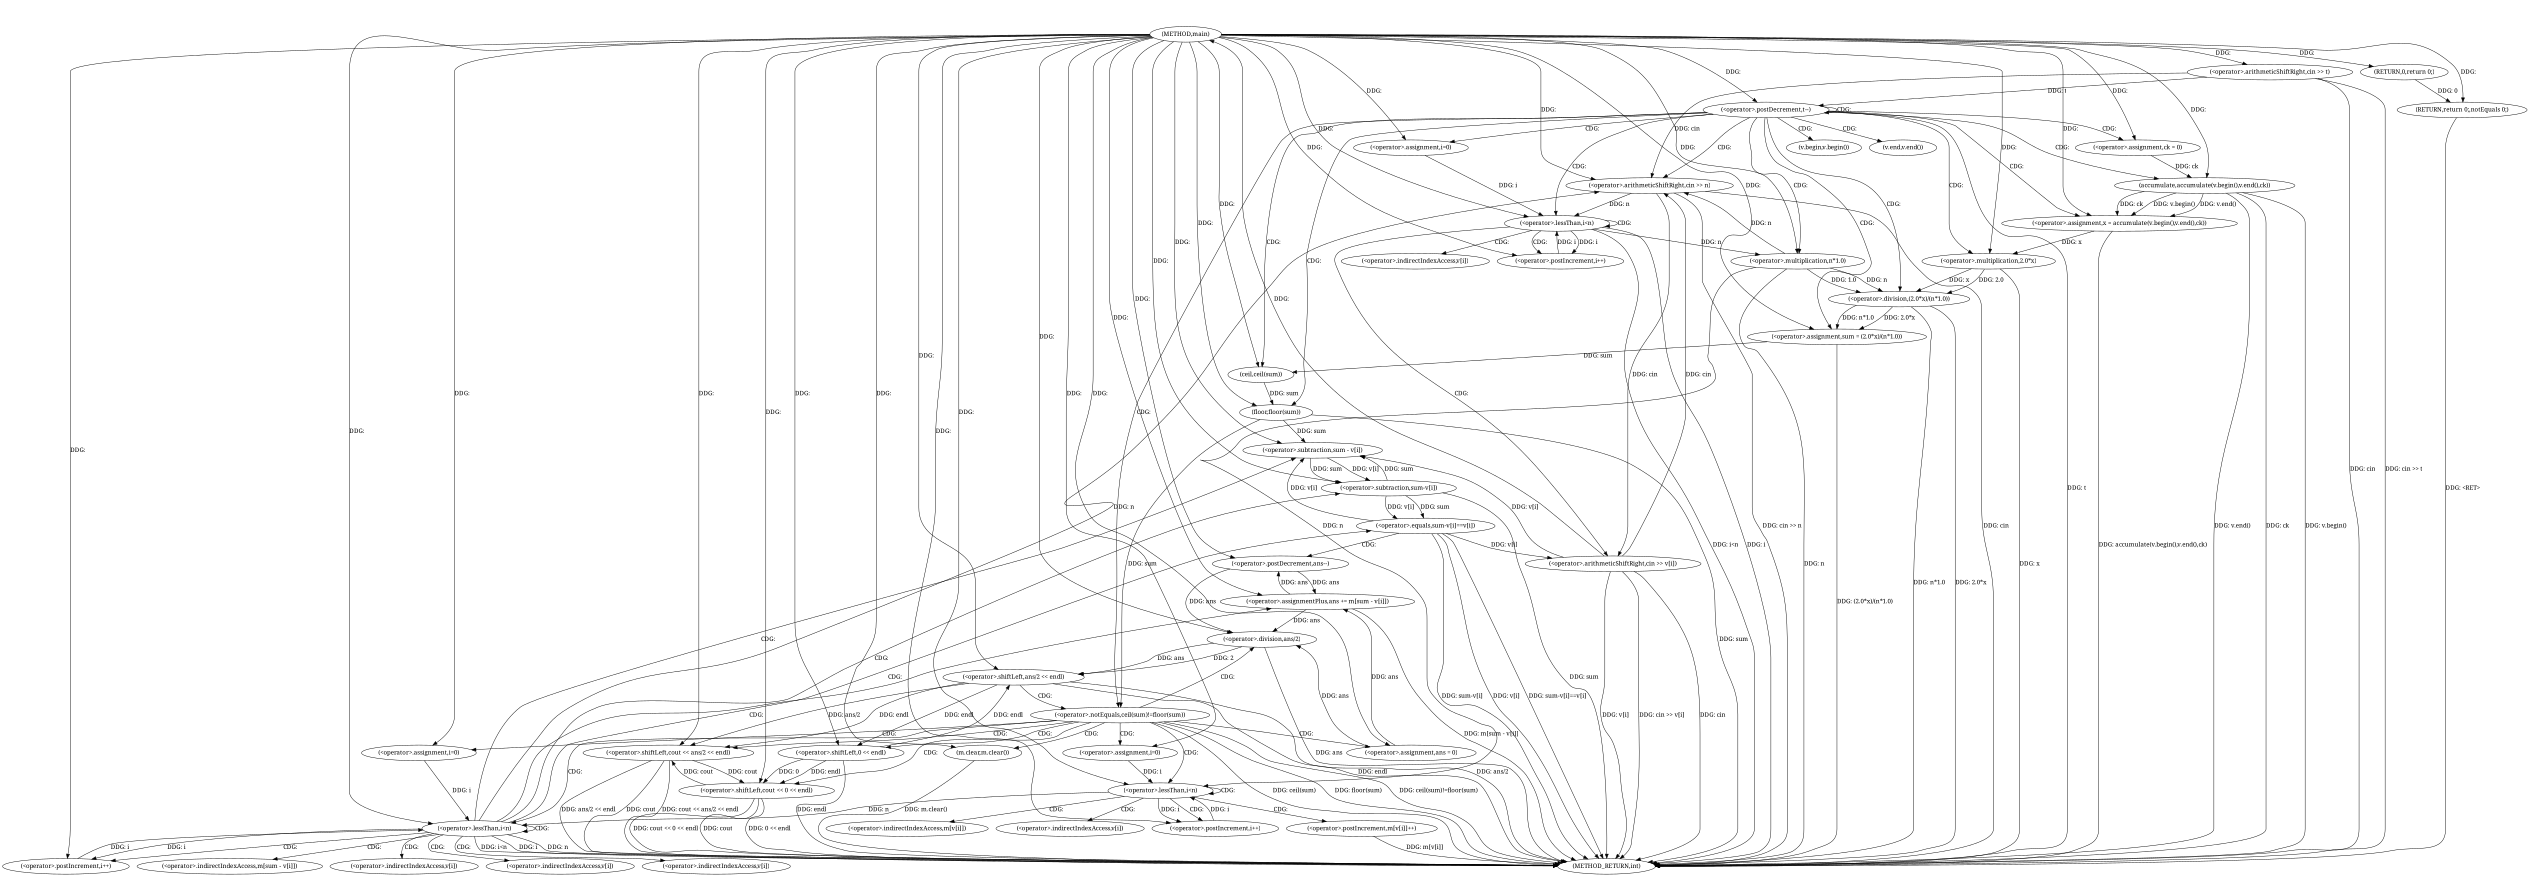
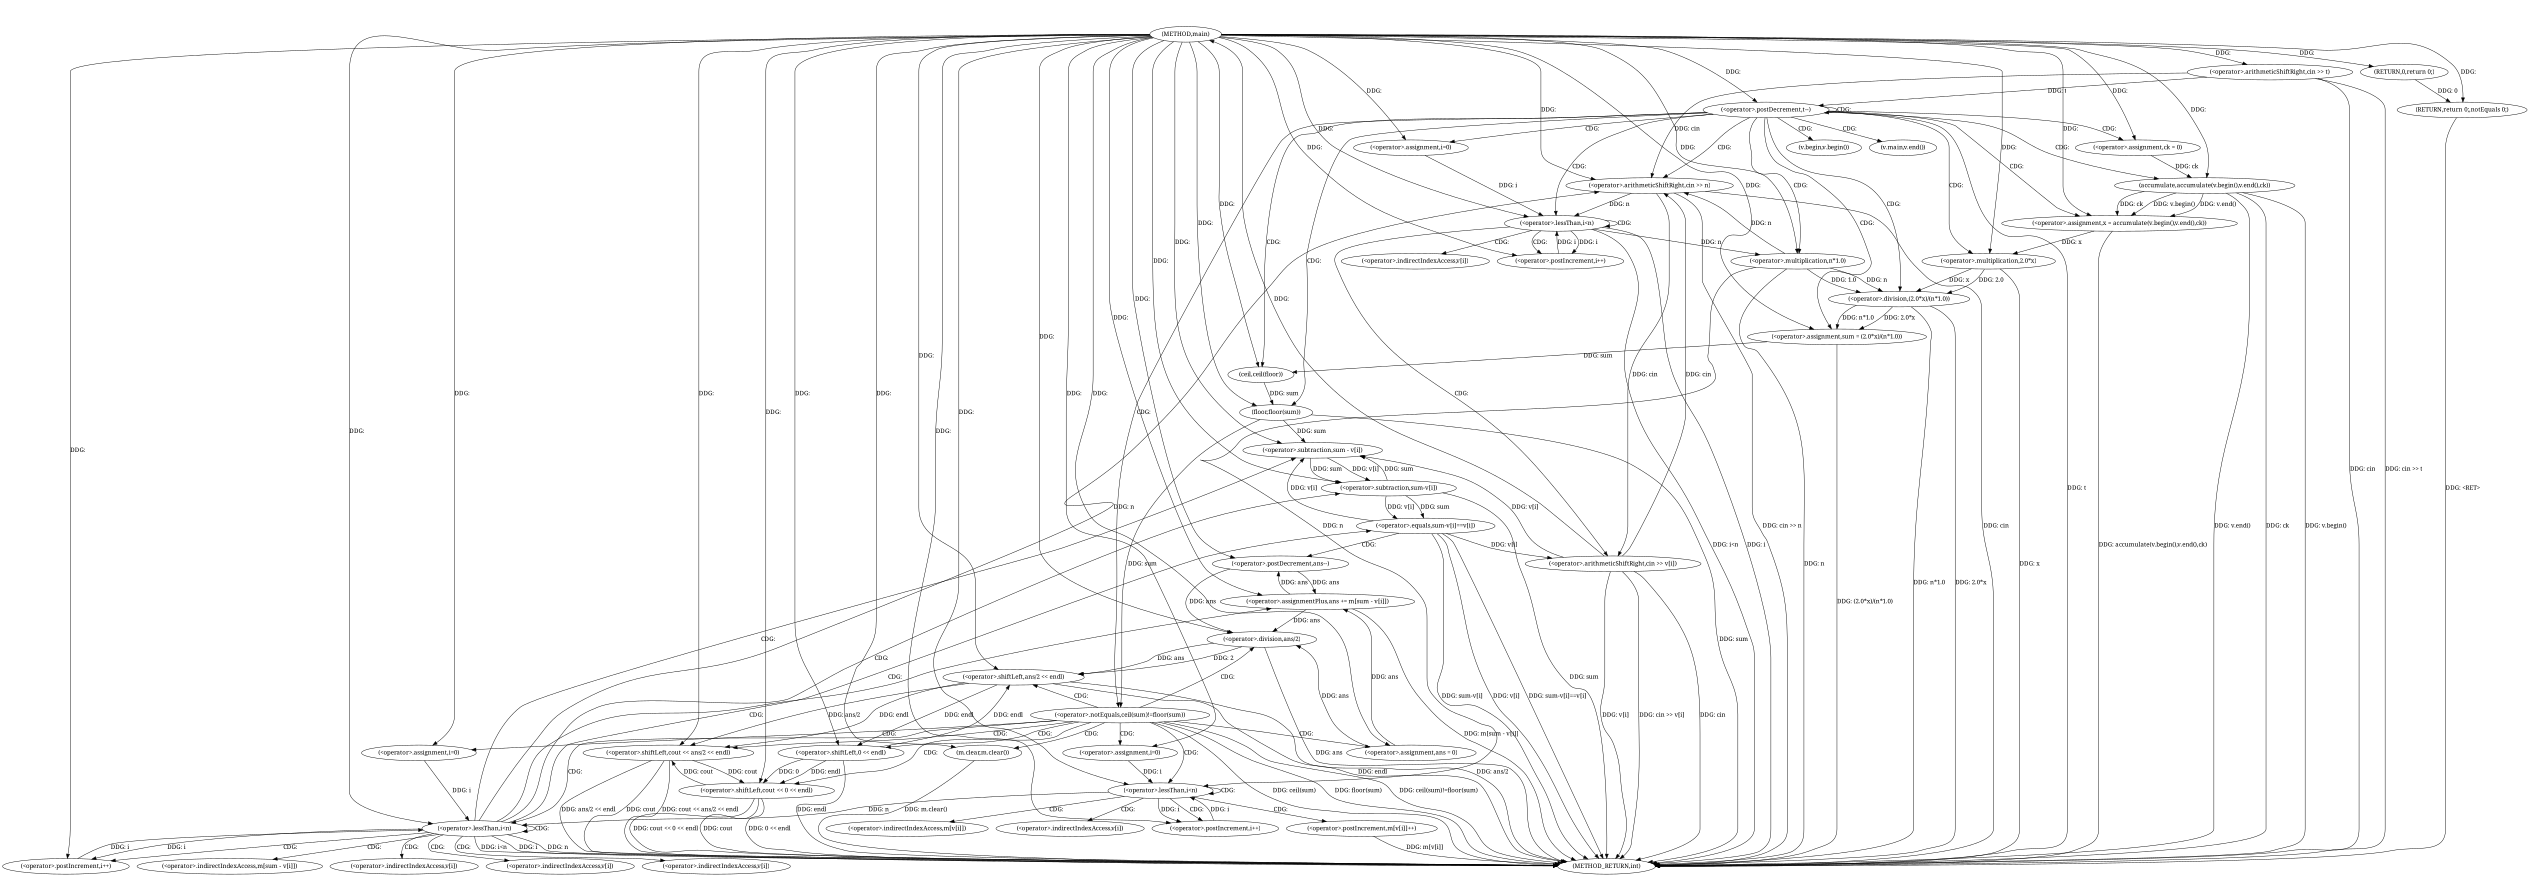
  digraph {
    fontname="Noto Serif"
    node [fontname="Noto Serif"]
    edge [fontname="Noto Serif"]
    n1 [label="(METHOD,main)"]
    n2 [label="(<operator>.arithmeticShiftRight,cin >> t)"]
    n3 [label="(RETURN,return 0;,notEquals 0;)"]
    n4 [label="(<operator>.postDecrement,t--)"]
    n5 [label="(RETURN,0,return 0;)"]
    n6 [label="(<operator>.arithmeticShiftRight,cin >> n)"]
    n7 [label="(<operator>.assignment,ck = 0)"]
    n8 [label="(<operator>.assignment,x = accumulate(v.begin(),v.end(),ck))"]
    n9 [label="(<operator>.assignment,sum = (2.0*x)/(n*1.0))"]
    n10 [label="(<operator>.assignment,ans = 0)"]
    n11 [label="(<operator>.shiftLeft,cout << ans/2 << endl)"]
    n12 [label="(m.clear,m.clear())"]
    n13 [label="(<operator>.assignment,i=0)"]
    n14 [label="(<operator>.lessThan,i<n)"]
    n15 [label="(<operator>.postIncrement,i++)"]
    n16 [label="(<operator>.assignment,i=0)"]
    n17 [label="(<operator>.lessThan,i<n)"]
    n18 [label="(<operator>.postIncrement,i++)"]
    n19 [label="(<operator>.assignment,i=0)"]
    n20 [label="(<operator>.lessThan,i<n)"]
    n21 [label="(<operator>.postIncrement,i++)"]
    n22 [label="(accumulate,accumulate(v.begin(),v.end(),ck))"]
    n23 [label="(<operator>.shiftLeft,cout << 0 << endl)"]
    n24 [label="(<operator>.assignmentPlus,ans += m[sum - v[i]])"]
    n25 [label="(<operator>.shiftLeft,ans/2 << endl)"]
    n26 [label="(<operator>.multiplication,2.0*x)"]
    n27 [label="(<operator>.multiplication,n*1.0)"]
-   n28 [label="(ceil,ceil(sum))"]
+   n28 [label="(ceil,ceil(floor))"]
    n29 [label="(floor,floor(sum))"]
    n30 [label="(<operator>.division,ans/2)"]
    n31 [label="(<operator>.shiftLeft,0 << endl)"]
    n32 [label="(<operator>.postDecrement,ans--)"]
    n33 [label="(<operator>.subtraction,sum - v[i])"]
    n34 [label="(<operator>.subtraction,sum-v[i])"]
    n35 [label="(METHOD_RETURN,int)"]
    n36 [label="(<operator>.notEquals,ceil(sum)!=floor(sum))"]
    n37 [label="(<operator>.division,(2.0*x)/(n*1.0))"]
    n38 [label="(v.begin,v.begin())"]
-   n39 [label="(v.end,v.end())"]
+   n39 [label="(v.main,v.end())"]
    n40 [label="(<operator>.arithmeticShiftRight,cin >> v[i])"]
    n41 [label="(<operator>.indirectIndexAccess,v[i])"]
    n42 [label="(<operator>.postIncrement,m[v[i]]++)"]
    n43 [label="(<operator>.indirectIndexAccess,m[v[i]])"]
    n44 [label="(<operator>.indirectIndexAccess,v[i])"]
    n45 [label="(<operator>.equals,sum-v[i]==v[i])"]
    n46 [label="(<operator>.indirectIndexAccess,m[sum - v[i]])"]
    n47 [label="(<operator>.indirectIndexAccess,v[i])"]
    n48 [label="(<operator>.indirectIndexAccess,v[i])"]
    n49 [label="(<operator>.indirectIndexAccess,v[i])"]
    n1 -> n2 [label="DDG: "]
    n1 -> n3 [label="DDG: "]
    n1 -> n4 [label="DDG: "]
    n1 -> n5 [label="DDG: "]
    n1 -> n6 [label="DDG: "]
    n1 -> n7 [label="DDG: "]
    n1 -> n8 [label="DDG: "]
    n1 -> n9 [label="DDG: "]
    n1 -> n10 [label="DDG: "]
    n1 -> n11 [label="DDG: "]
    n1 -> n12 [label="DDG: "]
    n1 -> n13 [label="DDG: "]
    n1 -> n14 [label="DDG: "]
    n1 -> n15 [label="DDG: "]
    n1 -> n16 [label="DDG: "]
    n1 -> n17 [label="DDG: "]
    n1 -> n18 [label="DDG: "]
    n1 -> n19 [label="DDG: "]
    n1 -> n20 [label="DDG: "]
    n1 -> n21 [label="DDG: "]
    n1 -> n22 [label="DDG: "]
    n1 -> n23 [label="DDG: "]
    n1 -> n24 [label="DDG: "]
    n1 -> n25 [label="DDG: "]
    n1 -> n26 [label="DDG: "]
    n1 -> n27 [label="DDG: "]
    n1 -> n28 [label="DDG: "]
    n1 -> n29 [label="DDG: "]
    n1 -> n30 [label="DDG: "]
    n1 -> n31 [label="DDG: "]
    n1 -> n32 [label="DDG: "]
    n1 -> n33 [label="DDG: "]
    n1 -> n34 [label="DDG: "]
    n2 -> n4 [label="DDG: t"]
    n2 -> n6 [label="DDG: cin"]
    n2 -> n35 [label="DDG: cin"]
    n2 -> n35 [label="DDG: cin >> t"]
    n3 -> n35 [label="DDG: <RET>"]
    n4 -> n4 [label="CDG: "]
    n4 -> n6 [label="CDG: "]
    n4 -> n7 [label="CDG: "]
    n4 -> n8 [label="CDG: "]
    n4 -> n9 [label="CDG: "]
    n4 -> n13 [label="CDG: "]
    n4 -> n14 [label="CDG: "]
    n4 -> n22 [label="CDG: "]
    n4 -> n26 [label="CDG: "]
    n4 -> n27 [label="CDG: "]
    n4 -> n28 [label="CDG: "]
    n4 -> n29 [label="CDG: "]
    n4 -> n35 [label="DDG: t"]
    n4 -> n36 [label="CDG: "]
    n4 -> n37 [label="CDG: "]
    n4 -> n38 [label="CDG: "]
    n4 -> n39 [label="CDG: "]
    n5 -> n3 [label="DDG: 0"]
    n6 -> n14 [label="DDG: n"]
    n6 -> n35 [label="DDG: cin"]
    n6 -> n35 [label="DDG: cin >> n"]
    n6 -> n40 [label="DDG: cin"]
    n7 -> n22 [label="DDG: ck"]
    n8 -> n26 [label="DDG: x"]
    n8 -> n35 [label="DDG: accumulate(v.begin(),v.end(),ck)"]
    n9 -> n28 [label="DDG: sum"]
    n9 -> n35 [label="DDG: (2.0*x)/(n*1.0)"]
    n10 -> n24 [label="DDG: ans"]
    n10 -> n30 [label="DDG: ans"]
    n11 -> n23 [label="DDG: cout"]
    n11 -> n35 [label="DDG: cout"]
    n11 -> n35 [label="DDG: ans/2 << endl"]
    n11 -> n35 [label="DDG: cout << ans/2 << endl"]
    n12 -> n35 [label="DDG: m.clear()"]
    n13 -> n14 [label="DDG: i"]
    n14 -> n14 [label="CDG: "]
    n14 -> n15 [label="DDG: i"]
    n14 -> n15 [label="CDG: "]
    n14 -> n27 [label="DDG: n"]
    n14 -> n35 [label="DDG: i"]
    n14 -> n35 [label="DDG: i<n"]
    n14 -> n40 [label="CDG: "]
    n14 -> n41 [label="CDG: "]
    n15 -> n14 [label="DDG: i"]
    n16 -> n17 [label="DDG: i"]
    n17 -> n17 [label="CDG: "]
    n17 -> n18 [label="DDG: i"]
    n17 -> n18 [label="CDG: "]
    n17 -> n20 [label="DDG: n"]
    n17 -> n42 [label="CDG: "]
    n17 -> n43 [label="CDG: "]
    n17 -> n44 [label="CDG: "]
    n18 -> n17 [label="DDG: i"]
    n19 -> n20 [label="DDG: i"]
    n20 -> n6 [label="DDG: n"]
    n20 -> n20 [label="CDG: "]
    n20 -> n21 [label="DDG: i"]
    n20 -> n21 [label="CDG: "]
    n20 -> n24 [label="CDG: "]
    n20 -> n33 [label="CDG: "]
    n20 -> n34 [label="CDG: "]
    n20 -> n35 [label="DDG: i"]
    n20 -> n35 [label="DDG: n"]
    n20 -> n35 [label="DDG: i<n"]
    n20 -> n45 [label="CDG: "]
    n20 -> n46 [label="CDG: "]
    n20 -> n47 [label="CDG: "]
    n20 -> n48 [label="CDG: "]
    n20 -> n49 [label="CDG: "]
    n21 -> n20 [label="DDG: i"]
    n22 -> n8 [label="DDG: ck"]
    n22 -> n8 [label="DDG: v.begin()"]
    n22 -> n8 [label="DDG: v.end()"]
    n22 -> n35 [label="DDG: v.begin()"]
    n22 -> n35 [label="DDG: v.end()"]
    n22 -> n35 [label="DDG: ck"]
    n23 -> n11 [label="DDG: cout"]
    n23 -> n35 [label="DDG: cout"]
    n23 -> n35 [label="DDG: 0 << endl"]
    n23 -> n35 [label="DDG: cout << 0 << endl"]
    n24 -> n30 [label="DDG: ans"]
    n24 -> n32 [label="DDG: ans"]
    n24 -> n35 [label="DDG: m[sum - v[i]]"]
    n25 -> n11 [label="DDG: ans/2"]
    n25 -> n11 [label="DDG: endl"]
    n25 -> n31 [label="DDG: endl"]
    n25 -> n35 [label="DDG: ans/2"]
    n25 -> n35 [label="DDG: endl"]
    n26 -> n35 [label="DDG: x"]
    n26 -> n37 [label="DDG: x"]
    n26 -> n37 [label="DDG: 2.0"]
    n27 -> n6 [label="DDG: n"]
    n27 -> n17 [label="DDG: n"]
    n27 -> n35 [label="DDG: n"]
    n27 -> n37 [label="DDG: 1.0"]
    n27 -> n37 [label="DDG: n"]
    n28 -> n29 [label="DDG: sum"]
    n29 -> n33 [label="DDG: sum"]
    n29 -> n35 [label="DDG: sum"]
    n29 -> n36 [label="DDG: sum"]
    n30 -> n25 [label="DDG: 2"]
    n30 -> n25 [label="DDG: ans"]
    n30 -> n35 [label="DDG: ans"]
    n31 -> n23 [label="DDG: endl"]
    n31 -> n23 [label="DDG: 0"]
    n31 -> n25 [label="DDG: endl"]
    n31 -> n35 [label="DDG: endl"]
    n32 -> n24 [label="DDG: ans"]
    n32 -> n30 [label="DDG: ans"]
    n33 -> n34 [label="DDG: sum"]
    n33 -> n34 [label="DDG: v[i]"]
    n34 -> n33 [label="DDG: sum"]
    n34 -> n35 [label="DDG: sum"]
    n34 -> n45 [label="DDG: sum"]
    n34 -> n45 [label="DDG: v[i]"]
    n36 -> n10 [label="CDG: "]
    n36 -> n11 [label="CDG: "]
    n36 -> n12 [label="CDG: "]
    n36 -> n16 [label="CDG: "]
    n36 -> n17 [label="CDG: "]
    n36 -> n19 [label="CDG: "]
    n36 -> n20 [label="CDG: "]
    n36 -> n23 [label="CDG: "]
-   n25 -> n36 [label="CDG: "]
+   n36 -> n25 [label="CDG: "]
    n36 -> n30 [label="CDG: "]
    n36 -> n31 [label="CDG: "]
    n36 -> n35 [label="DDG: ceil(sum)"]
    n36 -> n35 [label="DDG: floor(sum)"]
    n36 -> n35 [label="DDG: ceil(sum)!=floor(sum)"]
    n37 -> n9 [label="DDG: 2.0*x"]
    n37 -> n9 [label="DDG: n*1.0"]
    n37 -> n35 [label="DDG: 2.0*x"]
    n37 -> n35 [label="DDG: n*1.0"]
    n40 -> n1 [label="DDG: "]
    n40 -> n6 [label="DDG: cin"]
    n40 -> n33 [label="DDG: v[i]"]
    n40 -> n35 [label="DDG: cin"]
    n40 -> n35 [label="DDG: v[i]"]
    n40 -> n35 [label="DDG: cin >> v[i]"]
    n42 -> n35 [label="DDG: m[v[i]]"]
    n45 -> n32 [label="CDG: "]
    n45 -> n33 [label="DDG: v[i]"]
    n45 -> n35 [label="DDG: sum-v[i]"]
    n45 -> n35 [label="DDG: v[i]"]
    n45 -> n35 [label="DDG: sum-v[i]==v[i]"]
    n45 -> n40 [label="DDG: v[i]"]
  }
